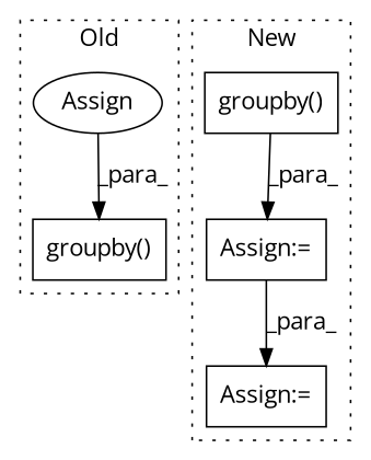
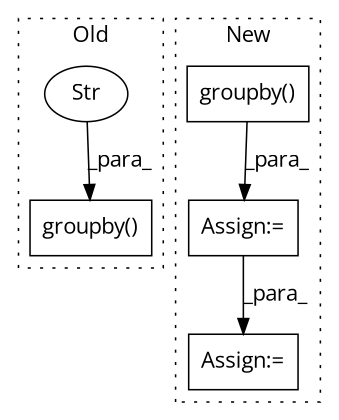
  digraph {
    fontname="Open Sans"
    node [a=75 l=3 shape=box fontname="Open Sans"]
    edge [fontname="Open Sans"]
    n1 [l="12,1" label="groupby()" s="5837,5859"]
-   n2 [a=66 l=10 label=Assign s=5849 shape=ellipse]
+   n2 [a=66 l=10 label=Str s=5849 shape=ellipse]
    n3 [l="15,1" label="groupby()" s="5871,5896"]
    n4 [a=68 label="Assign:=" s=6021]
    n5 [a=68 label="Assign:=" s=5868]
    subgraph cluster_1 {
      label=Old
      style=dotted
      n1
      n2
    }
    subgraph cluster_2 {
      label=New
      style=dotted
      n3
      n4
      n5
    }
    n2 -> n1 [label=_para_]
    n3 -> n5 [label=_para_]
    n5 -> n4 [label=_para_]
  }
